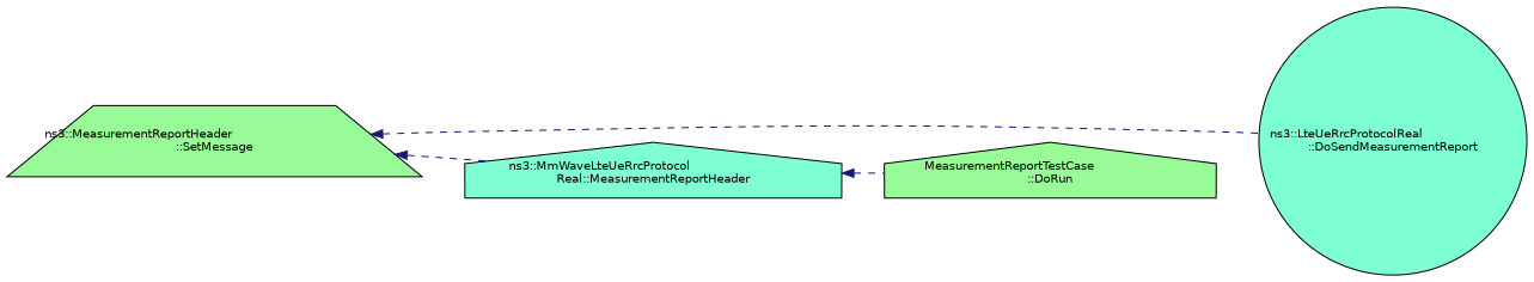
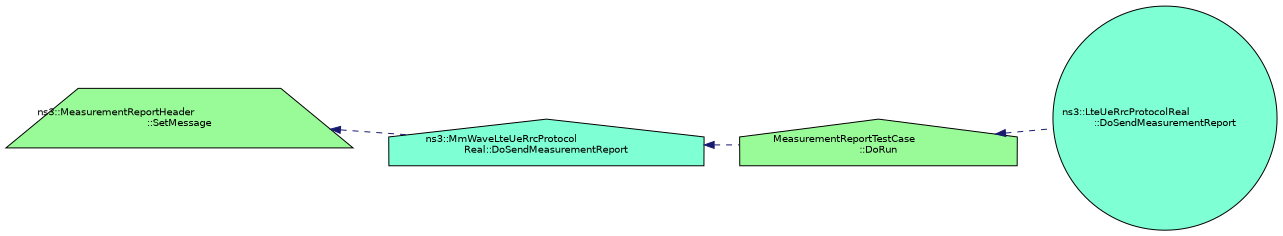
  digraph {
    rankdir=LR
    node [color=black fillcolor=palegreen fontname=Helvetica fontsize=10 shape=house style=filled]
    edge [color=midnightblue dir=back fontname=Helvetica fontsize=10 labelfontname=Helvetica labelfontsize=10 style=dashed]
    n1 [fontcolor=black height=0.2 label="ns3::MeasurementReportHeader\l::SetMessage" shape=trapezium width=0.4]
    n2 [fillcolor=aquamarine height=0.2 label="ns3::LteUeRrcProtocolReal\l::DoSendMeasurementReport" shape=circle width=0.4]
-   n3 [fillcolor=aquamarine height=0.2 label="ns3::MmWaveLteUeRrcProtocol\lReal::MeasurementReportHeader" width=0.4]
+   n3 [fillcolor=aquamarine height=0.2 label="ns3::MmWaveLteUeRrcProtocol\lReal::DoSendMeasurementReport" width=0.4]
    n4 [height=0.2 label="MeasurementReportTestCase\l::DoRun" width=0.4]
-   n1 -> n2
+   n4 -> n2
    n1 -> n3
    n3 -> n4
  }
